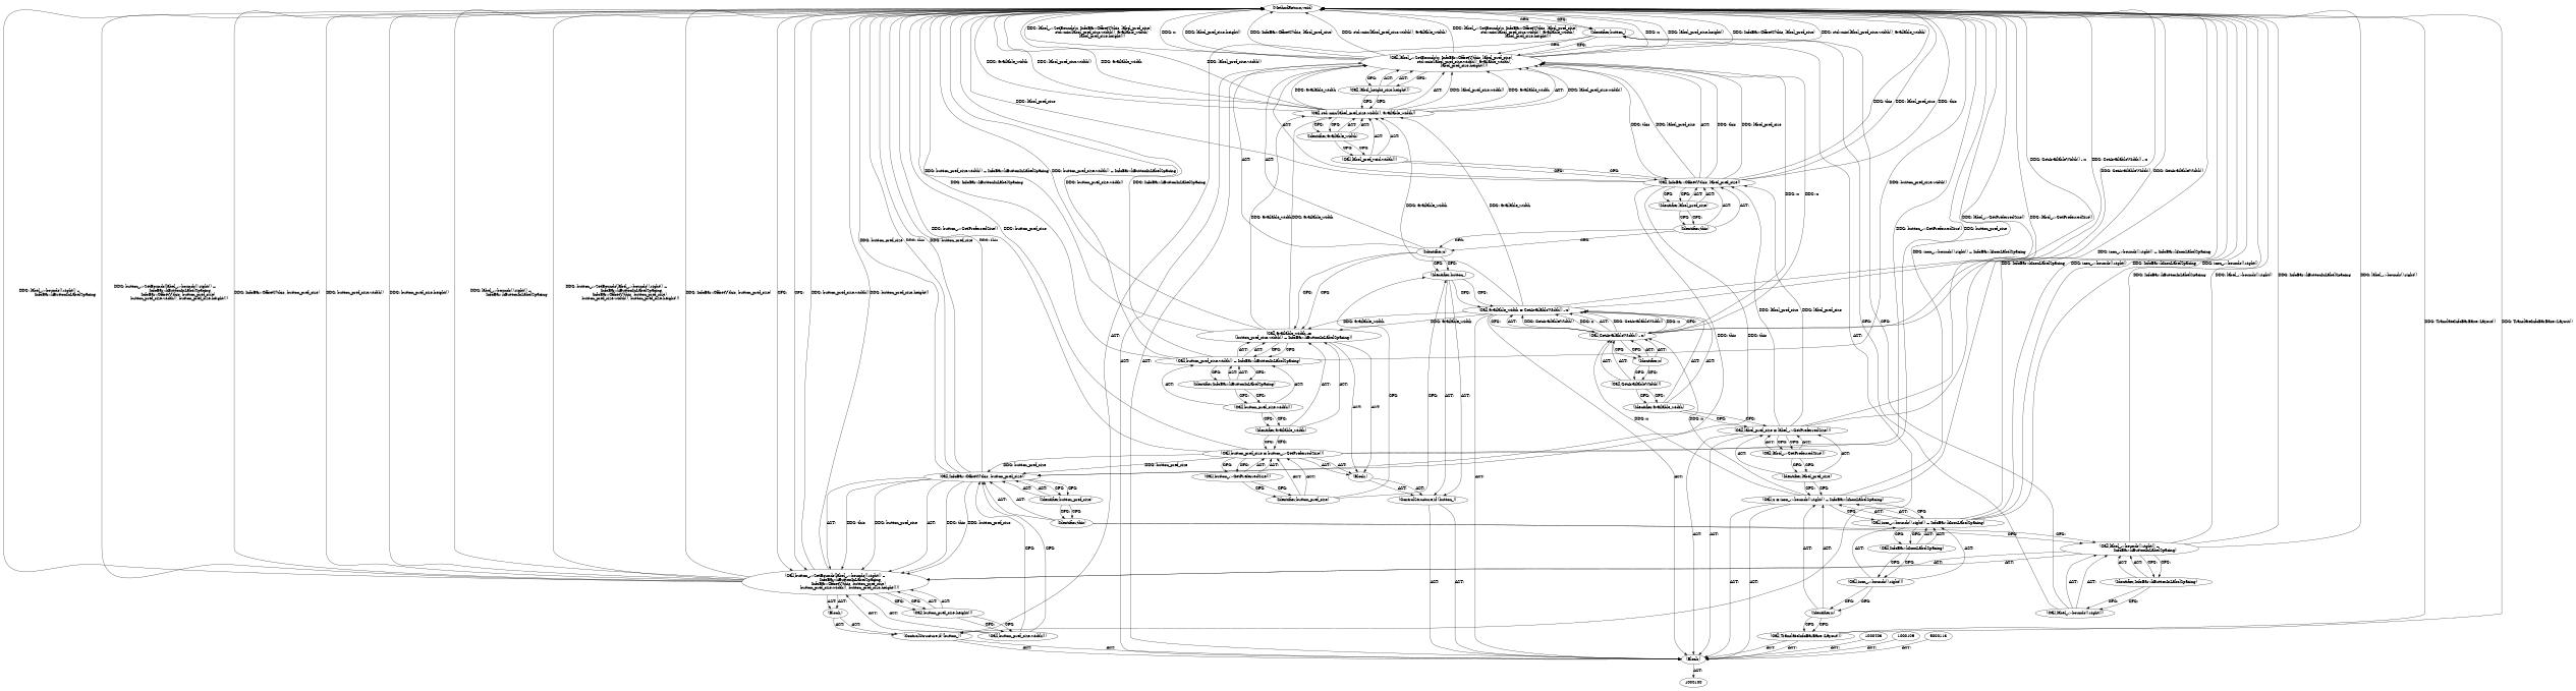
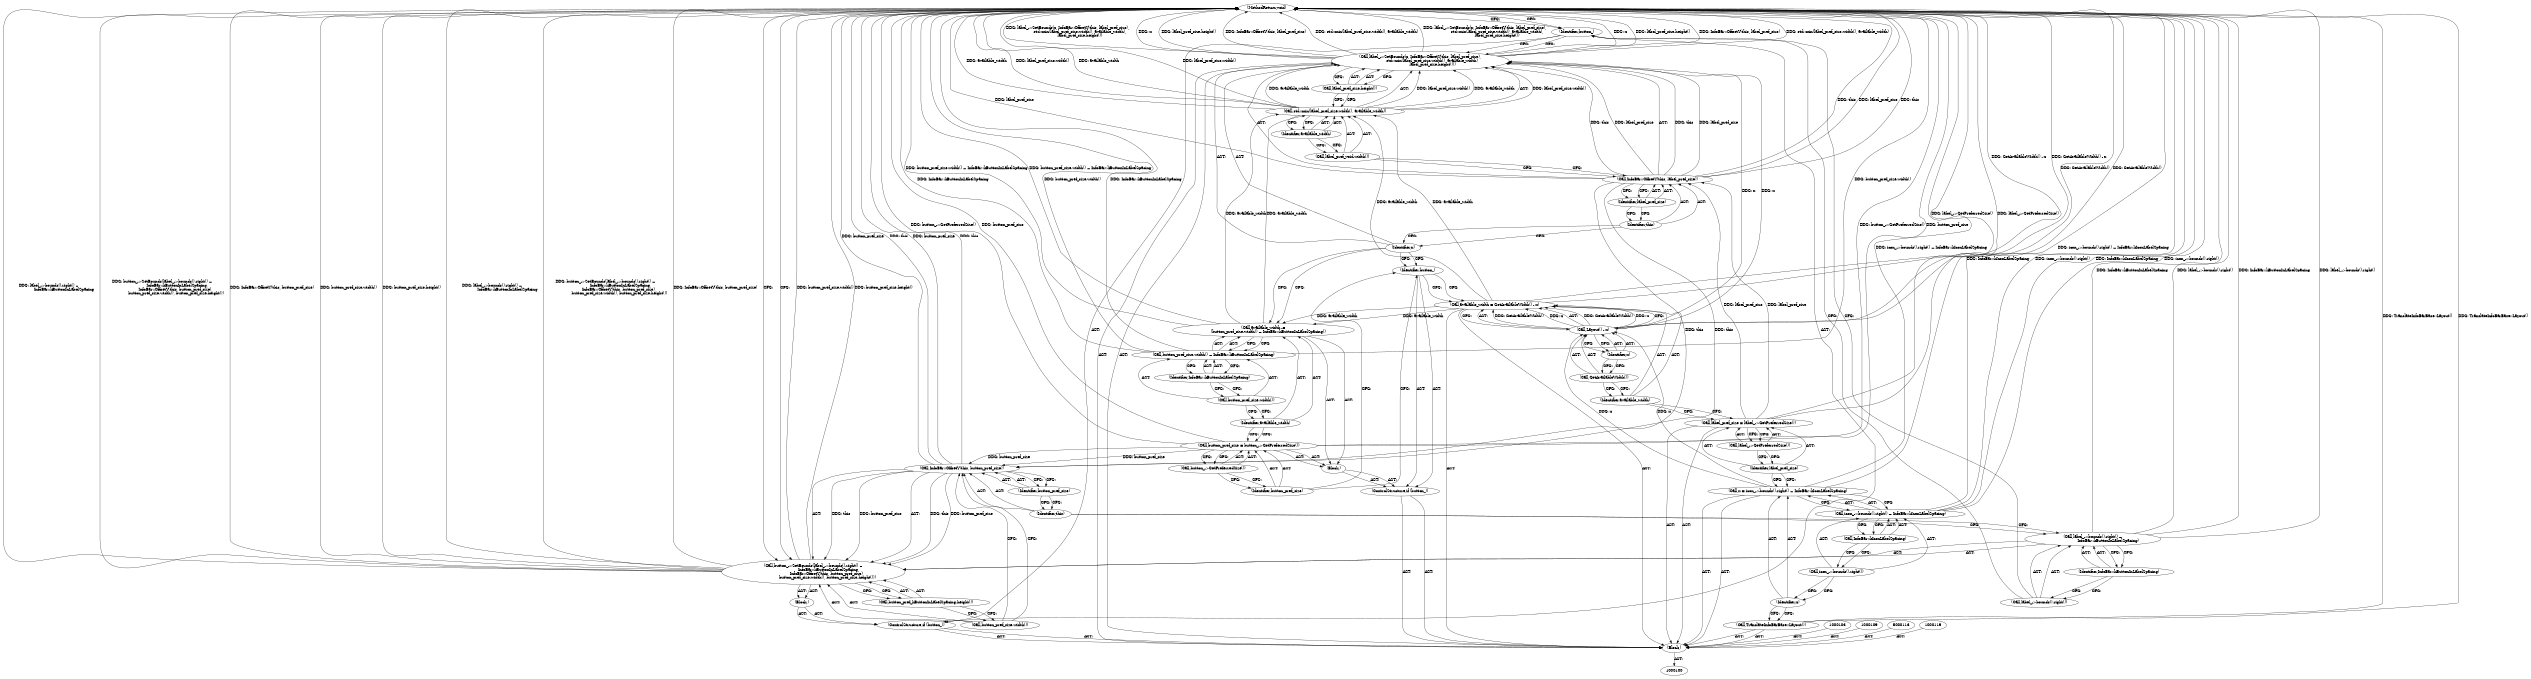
  digraph {
    n1 [label="(MethodReturn,void)"]
    n2 [label="(Identifier,button_)"]
    n3 [label="(Call,button_->SetBounds(label_->bounds().right() +\n                          InfoBar::kButtonInLabelSpacing,\n                       InfoBar::OffsetY(this, button_pref_size),\n                        button_pref_size.width(), button_pref_size.height()))"]
    n4 [label="(Call,label_->SetBounds(x, InfoBar::OffsetY(this, label_pref_size),\n                     std::min(label_pref_size.width(), available_width),\n                     label_pref_size.height()))"]
    n5 [label="(ControlStructure,if (button_))"]
    n6 [label="(Block,)"]
-   n7 [label="(Call,button_pref_size.height())"]
+   n7 [label="(Call,button_pref_kButtonInLabelSpacing.height())"]
    n8 [label="(Block,)"]
    1000100
    n10 [label="(Call,available_width -=\n        (button_pref_size.width() + InfoBar::kButtonInLabelSpacing))"]
    n11 [label="(Call,button_pref_size.width() + InfoBar::kButtonInLabelSpacing)"]
    n12 [label="(Call,std::min(label_pref_size.width(), available_width))"]
    n13 [label="(Block,)"]
    n14 [label="(Identifier,InfoBar::kButtonInLabelSpacing)"]
    n15 [label="(Identifier,available_width)"]
    n16 [label="(ControlStructure,if (button_))"]
    n17 [label="(Identifier,available_width)"]
    n18 [label="(Call,button_pref_size = button_->GetPreferredSize())"]
    n19 [label="(Call,InfoBar::OffsetY(this, button_pref_size))"]
    n20 [label="(Call,button_->GetPreferredSize())"]
    n21 [label="(Call,button_pref_size.width())"]
-   n22 [label="(Call,label_height_size.height())"]
+   n22 [label="(Call,label_pref_size.height())"]
    n23 [label="(Identifier,x)"]
    n24 [label="(Identifier,button_)"]
    n25 [label="(Call,available_width = GetAvailableWidth() - x)"]
    n26 [label="(Call,InfoBar::OffsetY(this, label_pref_size))"]
    n27 [label="(Identifier,label_pref_size)"]
    n28 [label="(Identifier,this)"]
    n29 [label="(Identifier,button_pref_size)"]
    n30 [label="(Call,label_pref_void.width())"]
    n31 [label="(Call,label_->bounds().right() +\n                          InfoBar::kButtonInLabelSpacing)"]
    n32 [label="(Identifier,InfoBar::kButtonInLabelSpacing)"]
    n33 [label="(Call,label_->bounds().right())"]
    n34 [label="(Call,button_pref_size.width())"]
    n35 [label="(Call,TranslateInfoBarBase::Layout())"]
    n36 [label="(Identifier,this)"]
    n37 [label="(Call,icon_->bounds().right() + InfoBar::kIconLabelSpacing)"]
    n38 [label="(Call,InfoBar::kIconLabelSpacing)"]
    n39 [label="(Call,x = icon_->bounds().right() + InfoBar::kIconLabelSpacing)"]
    n40 [label="(Call,icon_->bounds().right())"]
-   n41 [label="(Call,GetAvailableWidth() - x)"]
+   n41 [label="(Call,Layout() - x)"]
    n42 [label="(Identifier,x)"]
    n43 [label="(Identifier,x)"]
    n44 [label="(Call,label_pref_size = label_->GetPreferredSize())"]
    n45 [label="(Call,label_->GetPreferredSize())"]
    n46 [label="(Identifier,label_pref_size)"]
    n47 [label="(Call,GetAvailableWidth())"]
    n48 [label="(Identifier,available_width)"]
    n49 [label="(Identifier,button_pref_size)"]
-   1000103 [label=1000403]
+   1000103
    1000109
    n52 [label=5000113]
+   1000119
    n1 -> n2 [label="CFG: "]
    n1 -> n2 [label="CFG: "]
    n1 -> n3 [label="CFG: "]
    n1 -> n3 [label="CFG: "]
    n2 -> n4 [label="CFG: "]
    n2 -> n4 [label="CFG: "]
    n2 -> n5 [label="AST: "]
    n2 -> n5 [label="AST: "]
    n3 -> n1 [label="DDG: button_pref_size.width()"]
    n3 -> n1 [label="DDG: button_pref_size.height()"]
    n3 -> n1 [label="DDG: label_->bounds().right() +\n                          InfoBar::kButtonInLabelSpacing"]
    n3 -> n1 [label="DDG: button_->SetBounds(label_->bounds().right() +\n                          InfoBar::kButtonInLabelSpacing,\n                       InfoBar::OffsetY(this, button_pref_size),\n                        button_pref_size.width(), button_pref_size.height())"]
    n3 -> n1 [label="DDG: InfoBar::OffsetY(this, button_pref_size)"]
    n3 -> n1 [label="DDG: button_pref_size.width()"]
    n3 -> n1 [label="DDG: button_pref_size.height()"]
    n3 -> n1 [label="DDG: label_->bounds().right() +\n                          InfoBar::kButtonInLabelSpacing"]
    n3 -> n1 [label="DDG: button_->SetBounds(label_->bounds().right() +\n                          InfoBar::kButtonInLabelSpacing,\n                       InfoBar::OffsetY(this, button_pref_size),\n                        button_pref_size.width(), button_pref_size.height())"]
    n3 -> n1 [label="DDG: InfoBar::OffsetY(this, button_pref_size)"]
    n3 -> n6 [label="AST: "]
    n3 -> n6 [label="AST: "]
    n3 -> n7 [label="CFG: "]
    n3 -> n7 [label="CFG: "]
    n4 -> n1 [label="DDG: x"]
    n4 -> n1 [label="DDG: label_pref_size.height()"]
    n4 -> n1 [label="DDG: InfoBar::OffsetY(this, label_pref_size)"]
    n4 -> n1 [label="DDG: std::min(label_pref_size.width(), available_width)"]
    n4 -> n1 [label="DDG: label_->SetBounds(x, InfoBar::OffsetY(this, label_pref_size),\n                     std::min(label_pref_size.width(), available_width),\n                     label_pref_size.height())"]
    n4 -> n1 [label="DDG: x"]
    n4 -> n1 [label="DDG: label_pref_size.height()"]
    n4 -> n1 [label="DDG: InfoBar::OffsetY(this, label_pref_size)"]
    n4 -> n1 [label="DDG: std::min(label_pref_size.width(), available_width)"]
    n4 -> n1 [label="DDG: label_->SetBounds(x, InfoBar::OffsetY(this, label_pref_size),\n                     std::min(label_pref_size.width(), available_width),\n                     label_pref_size.height())"]
    n4 -> n8 [label="AST: "]
    n4 -> n8 [label="AST: "]
    n4 -> n22 [label="CFG: "]
    n4 -> n22 [label="CFG: "]
    n5 -> n8 [label="AST: "]
    n5 -> n8 [label="AST: "]
    n6 -> n5 [label="AST: "]
    n6 -> n5 [label="AST: "]
    n7 -> n3 [label="AST: "]
    n7 -> n3 [label="AST: "]
    n7 -> n34 [label="CFG: "]
    n7 -> n34 [label="CFG: "]
    n8 -> 1000100 [label="AST: "]
    n10 -> n1 [label="DDG: button_pref_size.width() + InfoBar::kButtonInLabelSpacing"]
    n10 -> n1 [label="DDG: button_pref_size.width() + InfoBar::kButtonInLabelSpacing"]
    n10 -> n11 [label="CFG: "]
    n10 -> n11 [label="CFG: "]
    n10 -> n12 [label="DDG: available_width"]
    n10 -> n12 [label="DDG: available_width"]
    n10 -> n13 [label="AST: "]
    n10 -> n13 [label="AST: "]
    n11 -> n1 [label="DDG: InfoBar::kButtonInLabelSpacing"]
    n11 -> n1 [label="DDG: button_pref_size.width()"]
    n11 -> n1 [label="DDG: InfoBar::kButtonInLabelSpacing"]
    n11 -> n1 [label="DDG: button_pref_size.width()"]
    n11 -> n10 [label="AST: "]
    n11 -> n10 [label="AST: "]
    n11 -> n14 [label="CFG: "]
    n11 -> n14 [label="CFG: "]
    n12 -> n1 [label="DDG: available_width"]
    n12 -> n1 [label="DDG: label_pref_size.width()"]
    n12 -> n1 [label="DDG: available_width"]
    n12 -> n1 [label="DDG: label_pref_size.width()"]
    n12 -> n4 [label="AST: "]
    n12 -> n4 [label="DDG: label_pref_size.width()"]
    n12 -> n4 [label="DDG: available_width"]
    n12 -> n4 [label="AST: "]
    n12 -> n4 [label="DDG: label_pref_size.width()"]
    n12 -> n4 [label="DDG: available_width"]
    n12 -> n15 [label="CFG: "]
    n12 -> n15 [label="CFG: "]
    n13 -> n16 [label="AST: "]
    n13 -> n16 [label="AST: "]
    n14 -> n11 [label="AST: "]
    n14 -> n11 [label="AST: "]
    n14 -> n21 [label="CFG: "]
    n14 -> n21 [label="CFG: "]
    n15 -> n12 [label="AST: "]
    n15 -> n12 [label="AST: "]
    n15 -> n30 [label="CFG: "]
    n15 -> n30 [label="CFG: "]
    n16 -> n8 [label="AST: "]
    n16 -> n8 [label="AST: "]
    n17 -> n10 [label="AST: "]
    n17 -> n10 [label="AST: "]
    n17 -> n18 [label="CFG: "]
    n17 -> n18 [label="CFG: "]
    n18 -> n1 [label="DDG: button_->GetPreferredSize()"]
    n18 -> n1 [label="DDG: button_pref_size"]
    n18 -> n1 [label="DDG: button_->GetPreferredSize()"]
    n18 -> n1 [label="DDG: button_pref_size"]
    n18 -> n13 [label="AST: "]
    n18 -> n13 [label="AST: "]
    n18 -> n19 [label="DDG: button_pref_size"]
    n18 -> n19 [label="DDG: button_pref_size"]
    n18 -> n20 [label="CFG: "]
    n18 -> n20 [label="CFG: "]
    n19 -> n1 [label="DDG: button_pref_size"]
    n19 -> n1 [label="DDG: this"]
    n19 -> n1 [label="DDG: button_pref_size"]
    n19 -> n1 [label="DDG: this"]
    n19 -> n3 [label="AST: "]
    n19 -> n3 [label="DDG: this"]
    n19 -> n3 [label="DDG: button_pref_size"]
    n19 -> n3 [label="AST: "]
    n19 -> n3 [label="DDG: this"]
    n19 -> n3 [label="DDG: button_pref_size"]
    n19 -> n29 [label="CFG: "]
    n19 -> n29 [label="CFG: "]
    n20 -> n18 [label="AST: "]
    n20 -> n18 [label="AST: "]
    n20 -> n49 [label="CFG: "]
    n20 -> n49 [label="CFG: "]
    n21 -> n11 [label="AST: "]
    n21 -> n11 [label="AST: "]
    n21 -> n17 [label="CFG: "]
    n21 -> n17 [label="CFG: "]
    n22 -> n4 [label="AST: "]
    n22 -> n4 [label="AST: "]
    n22 -> n12 [label="CFG: "]
    n22 -> n12 [label="CFG: "]
    n23 -> n4 [label="AST: "]
    n23 -> n4 [label="AST: "]
    n23 -> n10 [label="CFG: "]
    n23 -> n10 [label="CFG: "]
    n23 -> n24 [label="CFG: "]
    n23 -> n24 [label="CFG: "]
    n24 -> n16 [label="AST: "]
    n24 -> n16 [label="AST: "]
    n24 -> n25 [label="CFG: "]
    n24 -> n25 [label="CFG: "]
    n25 -> n1 [label="DDG: GetAvailableWidth() - x"]
    n25 -> n1 [label="DDG: GetAvailableWidth() - x"]
    n25 -> n8 [label="AST: "]
    n25 -> n8 [label="AST: "]
    n25 -> n10 [label="DDG: available_width"]
    n25 -> n10 [label="DDG: available_width"]
    n25 -> n12 [label="DDG: available_width"]
    n25 -> n12 [label="DDG: available_width"]
    n25 -> n41 [label="CFG: "]
    n25 -> n41 [label="CFG: "]
    n26 -> n1 [label="DDG: this"]
    n26 -> n1 [label="DDG: label_pref_size"]
    n26 -> n1 [label="DDG: this"]
    n26 -> n1 [label="DDG: label_pref_size"]
    n26 -> n4 [label="AST: "]
    n26 -> n4 [label="DDG: this"]
    n26 -> n4 [label="DDG: label_pref_size"]
    n26 -> n4 [label="AST: "]
    n26 -> n4 [label="DDG: this"]
    n26 -> n4 [label="DDG: label_pref_size"]
    n26 -> n19 [label="DDG: this"]
    n26 -> n19 [label="DDG: this"]
    n26 -> n27 [label="CFG: "]
    n26 -> n27 [label="CFG: "]
    n27 -> n26 [label="AST: "]
    n27 -> n26 [label="AST: "]
    n27 -> n28 [label="CFG: "]
    n27 -> n28 [label="CFG: "]
    n28 -> n23 [label="CFG: "]
    n28 -> n23 [label="CFG: "]
    n28 -> n26 [label="AST: "]
    n28 -> n26 [label="AST: "]
    n29 -> n19 [label="AST: "]
    n29 -> n19 [label="AST: "]
    n29 -> n36 [label="CFG: "]
    n29 -> n36 [label="CFG: "]
    n30 -> n12 [label="AST: "]
    n30 -> n12 [label="AST: "]
    n30 -> n26 [label="CFG: "]
    n30 -> n26 [label="CFG: "]
    n31 -> n1 [label="DDG: InfoBar::kButtonInLabelSpacing"]
    n31 -> n1 [label="DDG: label_->bounds().right()"]
    n31 -> n1 [label="DDG: InfoBar::kButtonInLabelSpacing"]
    n31 -> n1 [label="DDG: label_->bounds().right()"]
    n31 -> n3 [label="AST: "]
    n31 -> n3 [label="AST: "]
    n31 -> n32 [label="CFG: "]
    n31 -> n32 [label="CFG: "]
    n32 -> n31 [label="AST: "]
    n32 -> n31 [label="AST: "]
    n32 -> n33 [label="CFG: "]
    n32 -> n33 [label="CFG: "]
    n33 -> n2 [label="CFG: "]
    n33 -> n2 [label="CFG: "]
    n33 -> n31 [label="AST: "]
    n33 -> n31 [label="AST: "]
    n34 -> n3 [label="AST: "]
    n34 -> n3 [label="AST: "]
    n34 -> n19 [label="CFG: "]
    n34 -> n19 [label="CFG: "]
    n35 -> n1 [label="DDG: TranslateInfoBarBase::Layout()"]
    n35 -> n1 [label="DDG: TranslateInfoBarBase::Layout()"]
    n35 -> n8 [label="AST: "]
    n35 -> n8 [label="AST: "]
    n36 -> n19 [label="AST: "]
    n36 -> n19 [label="AST: "]
    n36 -> n31 [label="CFG: "]
    n36 -> n31 [label="CFG: "]
    n37 -> n1 [label="DDG: InfoBar::kIconLabelSpacing"]
    n37 -> n1 [label="DDG: icon_->bounds().right()"]
    n37 -> n1 [label="DDG: InfoBar::kIconLabelSpacing"]
    n37 -> n1 [label="DDG: icon_->bounds().right()"]
    n37 -> n38 [label="CFG: "]
    n37 -> n38 [label="CFG: "]
    n37 -> n39 [label="AST: "]
    n37 -> n39 [label="AST: "]
    n38 -> n37 [label="AST: "]
    n38 -> n37 [label="AST: "]
    n38 -> n40 [label="CFG: "]
    n38 -> n40 [label="CFG: "]
    n39 -> n1 [label="DDG: icon_->bounds().right() + InfoBar::kIconLabelSpacing"]
    n39 -> n1 [label="DDG: icon_->bounds().right() + InfoBar::kIconLabelSpacing"]
    n39 -> n8 [label="AST: "]
    n39 -> n8 [label="AST: "]
    n39 -> n37 [label="CFG: "]
    n39 -> n37 [label="CFG: "]
    n39 -> n41 [label="DDG: x"]
    n39 -> n41 [label="DDG: x"]
    n40 -> n37 [label="AST: "]
    n40 -> n37 [label="AST: "]
    n40 -> n42 [label="CFG: "]
    n40 -> n42 [label="CFG: "]
    n41 -> n1 [label="DDG: GetAvailableWidth()"]
    n41 -> n1 [label="DDG: GetAvailableWidth()"]
    n41 -> n4 [label="DDG: x"]
    n41 -> n4 [label="DDG: x"]
    n41 -> n25 [label="AST: "]
    n41 -> n25 [label="DDG: GetAvailableWidth()"]
    n41 -> n25 [label="DDG: x"]
    n41 -> n25 [label="AST: "]
    n41 -> n25 [label="DDG: GetAvailableWidth()"]
    n41 -> n25 [label="DDG: x"]
    n41 -> n43 [label="CFG: "]
    n41 -> n43 [label="CFG: "]
    n42 -> n35 [label="CFG: "]
    n42 -> n35 [label="CFG: "]
    n42 -> n39 [label="AST: "]
    n42 -> n39 [label="AST: "]
    n43 -> n41 [label="AST: "]
    n43 -> n41 [label="AST: "]
    n43 -> n47 [label="CFG: "]
    n43 -> n47 [label="CFG: "]
    n44 -> n1 [label="DDG: label_->GetPreferredSize()"]
    n44 -> n1 [label="DDG: label_->GetPreferredSize()"]
    n44 -> n8 [label="AST: "]
    n44 -> n8 [label="AST: "]
    n44 -> n26 [label="DDG: label_pref_size"]
    n44 -> n26 [label="DDG: label_pref_size"]
    n44 -> n45 [label="CFG: "]
    n44 -> n45 [label="CFG: "]
    n45 -> n44 [label="AST: "]
    n45 -> n44 [label="AST: "]
    n45 -> n46 [label="CFG: "]
    n45 -> n46 [label="CFG: "]
    n46 -> n39 [label="CFG: "]
    n46 -> n39 [label="CFG: "]
    n46 -> n44 [label="AST: "]
    n46 -> n44 [label="AST: "]
    n47 -> n41 [label="AST: "]
    n47 -> n41 [label="AST: "]
    n47 -> n48 [label="CFG: "]
    n47 -> n48 [label="CFG: "]
    n48 -> n25 [label="AST: "]
    n48 -> n25 [label="AST: "]
    n48 -> n44 [label="CFG: "]
    n48 -> n44 [label="CFG: "]
    n49 -> n18 [label="AST: "]
    n49 -> n18 [label="AST: "]
    n49 -> n24 [label="CFG: "]
    n49 -> n24 [label="CFG: "]
    1000103 -> n8 [label="AST: "]
    1000109 -> n8 [label="AST: "]
    n52 -> n8 [label="AST: "]
+   1000119 -> n8 [label="AST: "]
  }
